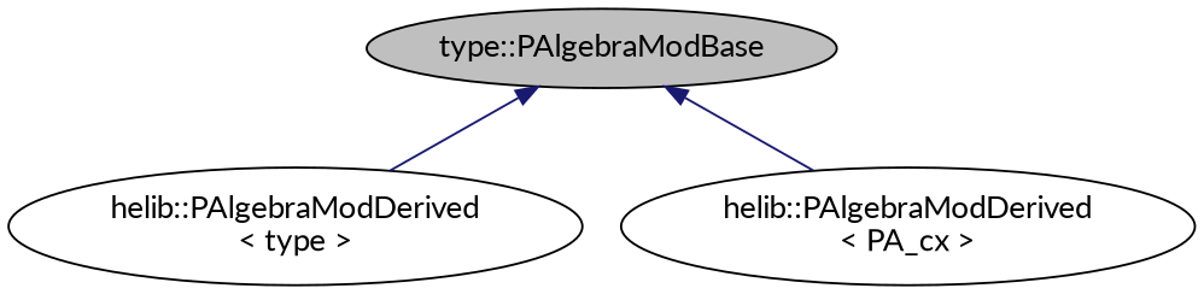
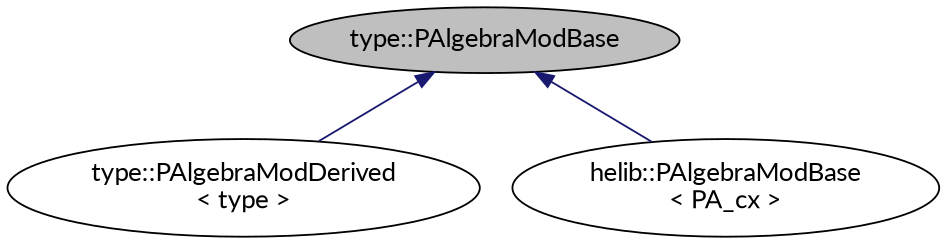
  digraph {
    fontname=Lato
    node [color=black fillcolor=white fontname=Lato style=filled]
    edge [color=midnightblue dir=back fontname=Lato style=solid]
    n1 [fillcolor=grey75 fontcolor=black label="type::PAlgebraModBase"]
-   n2 [label="helib::PAlgebraModDerived\l\< type \>"]
-   n3 [label="helib::PAlgebraModDerived\l\< PA_cx \>"]
+   n2 [label="type::PAlgebraModDerived\l\< type \>"]
+   n3 [label="helib::PAlgebraModBase\l\< PA_cx \>"]
    n1 -> n2
    n1 -> n3
  }
